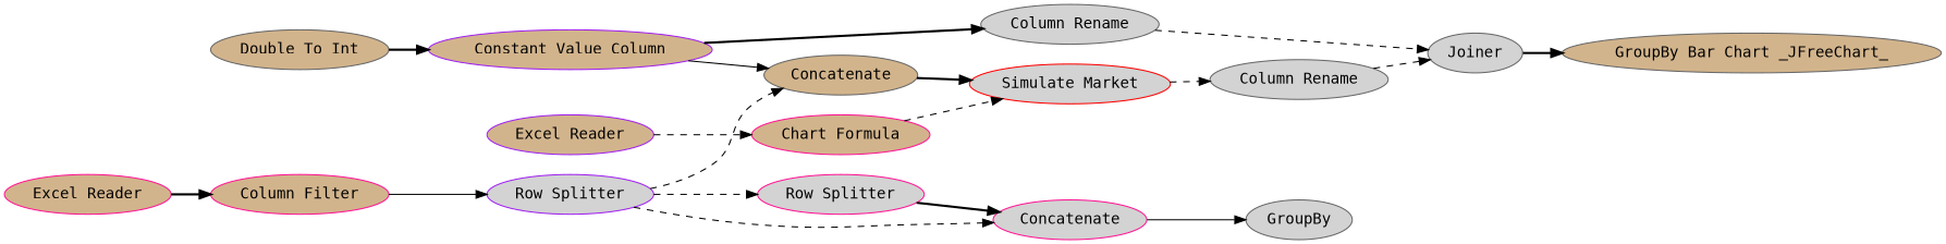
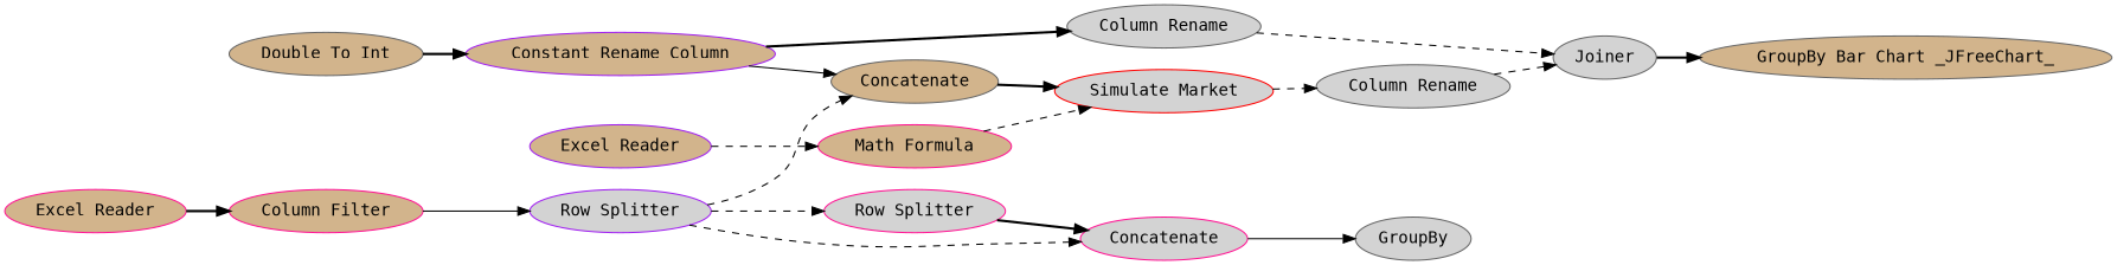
  digraph {
    fontname="DejaVu Sans Mono"
    rankdir=LR
    node [color=gray40 fillcolor=tan fontname="DejaVu Sans Mono" style=filled]
    edge [fontname="DejaVu Sans Mono" style=dashed]
    n1 [label="Double To Int"]
-   n2 [color=purple label="Constant Value Column"]
+   n2 [color=purple label="Constant Rename Column"]
    n3 [fillcolor=lightgrey label="Column Rename"]
    n4 [label=Concatenate]
    n5 [fillcolor=lightgrey label=Joiner]
    n6 [color=red fillcolor=lightgrey label="Simulate Market"]
    n7 [color=deeppink fillcolor=lightgrey label="Row Splitter"]
    n8 [color=deeppink fillcolor=lightgrey label=Concatenate]
    n9 [fillcolor=lightgrey label=GroupBy]
    n10 [color=purple fillcolor=lightgrey label="Row Splitter"]
    n11 [label="GroupBy Bar Chart _JFreeChart_"]
    n12 [color=deeppink label="Excel Reader"]
    n13 [color=deeppink label="Column Filter"]
-   n14 [color=deeppink label="Chart Formula"]
+   n14 [color=deeppink label="Math Formula"]
    n15 [fillcolor=lightgrey label="Column Rename"]
    n16 [color=purple label="Excel Reader"]
    n1 -> n2 [style=bold]
    n2 -> n3 [style=bold]
    n2 -> n4 [style=solid]
    n3 -> n5
    n4 -> n6 [style=bold]
    n5 -> n11 [style=bold]
    n6 -> n15
    n7 -> n8 [style=bold]
    n8 -> n9 [style=solid]
    n10 -> n4
    n10 -> n7
    n10 -> n8
    n12 -> n13 [style=bold]
    n13 -> n10 [style=solid]
    n14 -> n6
    n15 -> n5
    n16 -> n14
  }
